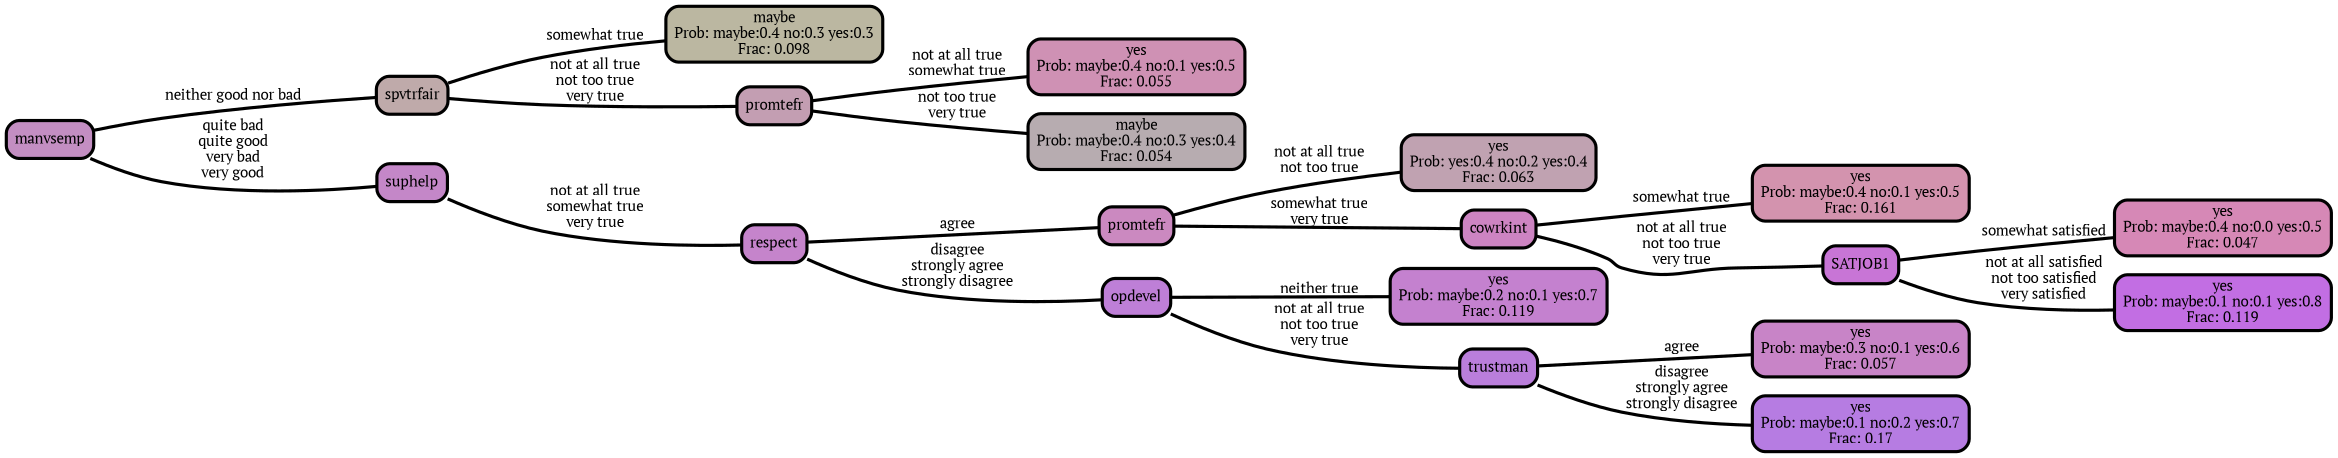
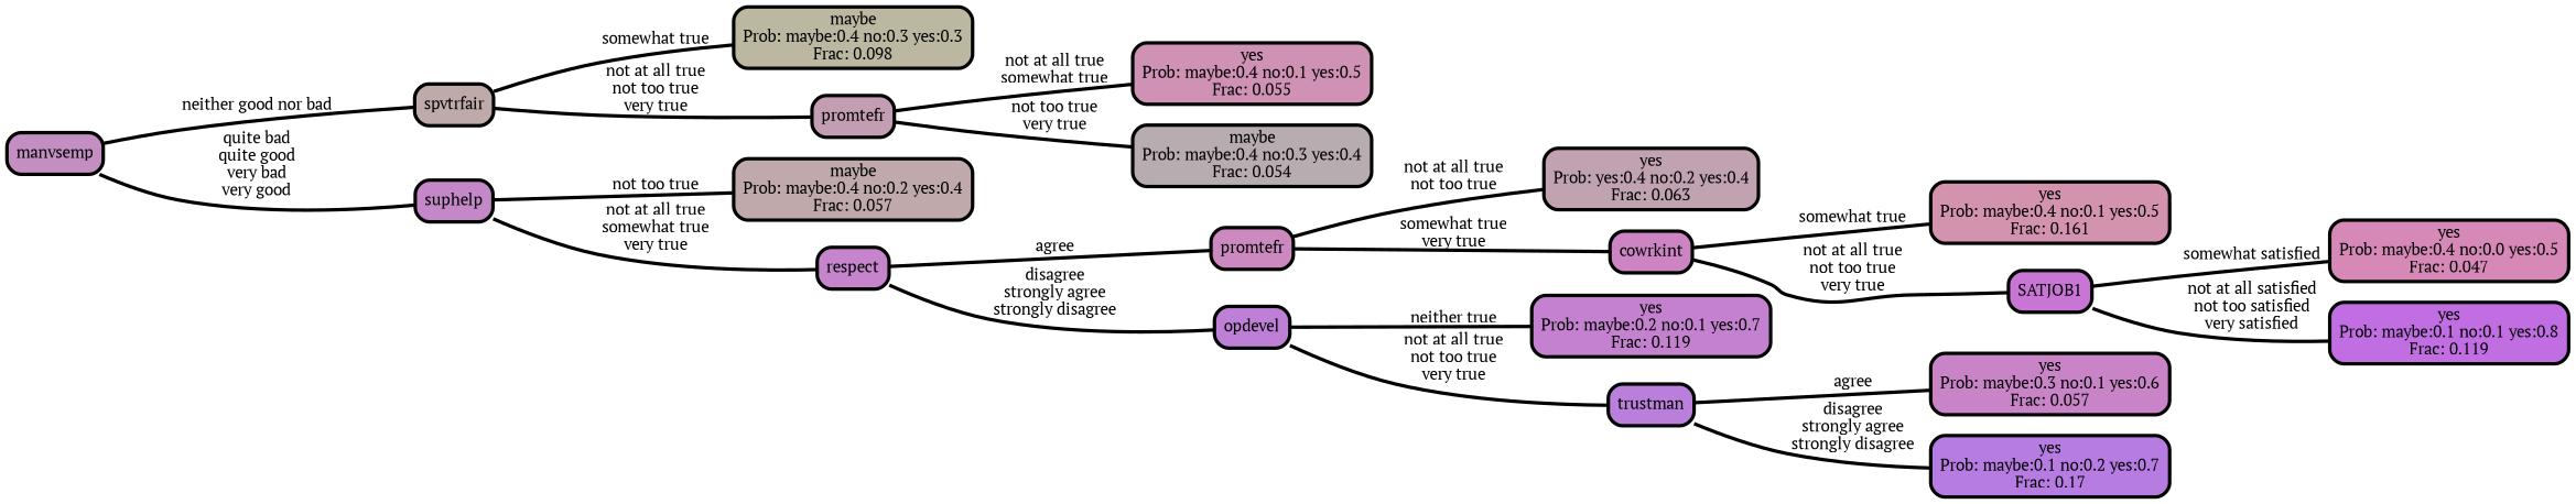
  graph {
    fontname="PT Serif"
    rankdir=LR
    ranksep="0 equally"
    splines=straight
    node [color=black fontcolor=black fontname="PT Serif" penwidth=3 shape=box style="filled, rounded"]
    edge [color=black fontname="PT Serif" penwidth=3]
    n1 [fillcolor="#bbb7a1" label="maybe\nProb: maybe:0.4 no:0.3 yes:0.3\nFrac: 0.098"]
    n2 [fillcolor="#bfaaaa" label=spvtrfair]
    n3 [fillcolor="#c39eb2" label=promtefr]
    n4 [fillcolor="#cf91b4" label="yes\nProb: maybe:0.4 no:0.1 yes:0.5\nFrac: 0.055"]
    n5 [fillcolor="#b7acb0" label="maybe\nProb: maybe:0.4 no:0.3 yes:0.4\nFrac: 0.054"]
    n6 [fillcolor="#c38ec2" label=manvsemp]
    n7 [fillcolor="#c487c8" label=suphelp]
+   n8 [fillcolor="#bfa9ab" label="maybe\nProb: maybe:0.4 no:0.2 yes:0.4\nFrac: 0.057"]
    n9 [fillcolor="#c584cb" label=respect]
    n10 [fillcolor="#cb89c0" label=promtefr]
    n11 [fillcolor="#be7fd7" label=opdevel]
    n12 [fillcolor="#c0a2b1" label="yes\nProb: yes:0.4 no:0.2 yes:0.4\nFrac: 0.063"]
    n13 [fillcolor="#cd84c2" label=cowrkint]
    n14 [fillcolor="#d393ae" label="yes\nProb: maybe:0.4 no:0.1 yes:0.5\nFrac: 0.161"]
    n15 [fillcolor="#c875d6" label=SATJOB1]
    n16 [fillcolor="#d688b6" label="yes\nProb: maybe:0.4 no:0.0 yes:0.5\nFrac: 0.047"]
    n17 [fillcolor="#c26ee3" label="yes\nProb: maybe:0.1 no:0.1 yes:0.8\nFrac: 0.119"]
    n18 [fillcolor="#c481cf" label="yes\nProb: maybe:0.2 no:0.1 yes:0.7\nFrac: 0.119"]
    n19 [fillcolor="#ba7edb" label=trustman]
    n20 [fillcolor="#c884c7" label="yes\nProb: maybe:0.3 no:0.1 yes:0.6\nFrac: 0.057"]
    n21 [fillcolor="#b67ce2" label="yes\nProb: maybe:0.1 no:0.2 yes:0.7\nFrac: 0.17"]
    subgraph sub_1 {
      rank=same
    }
    n2 -- n1 [label=" somewhat true"]
    n2 -- n3 [label=" not at all true\n not too true\n very true"]
    n3 -- n4 [label=" not at all true\n somewhat true"]
    n3 -- n5 [label=" not too true\n very true"]
    n6 -- n2 [label=" neither good nor bad"]
    n6 -- n7 [label=" quite bad\n quite good\n very bad\n very good"]
+   n7 -- n8 [label=" not too true"]
    n7 -- n9 [label=" not at all true\n somewhat true\n very true"]
    n9 -- n10 [label=" agree"]
    n9 -- n11 [label=" disagree\n strongly agree\n strongly disagree"]
    n10 -- n12 [label=" not at all true\n not too true"]
    n10 -- n13 [label=" somewhat true\n very true"]
    n11 -- n18 [label=" neither true"]
    n11 -- n19 [label=" not at all true\n not too true\n very true"]
    n13 -- n14 [label=" somewhat true"]
    n13 -- n15 [label=" not at all true\n not too true\n very true"]
    n15 -- n16 [label=" somewhat satisfied"]
    n15 -- n17 [label=" not at all satisfied\n not too satisfied\n very satisfied"]
    n19 -- n20 [label=" agree"]
    n19 -- n21 [label=" disagree\n strongly agree\n strongly disagree"]
  }
